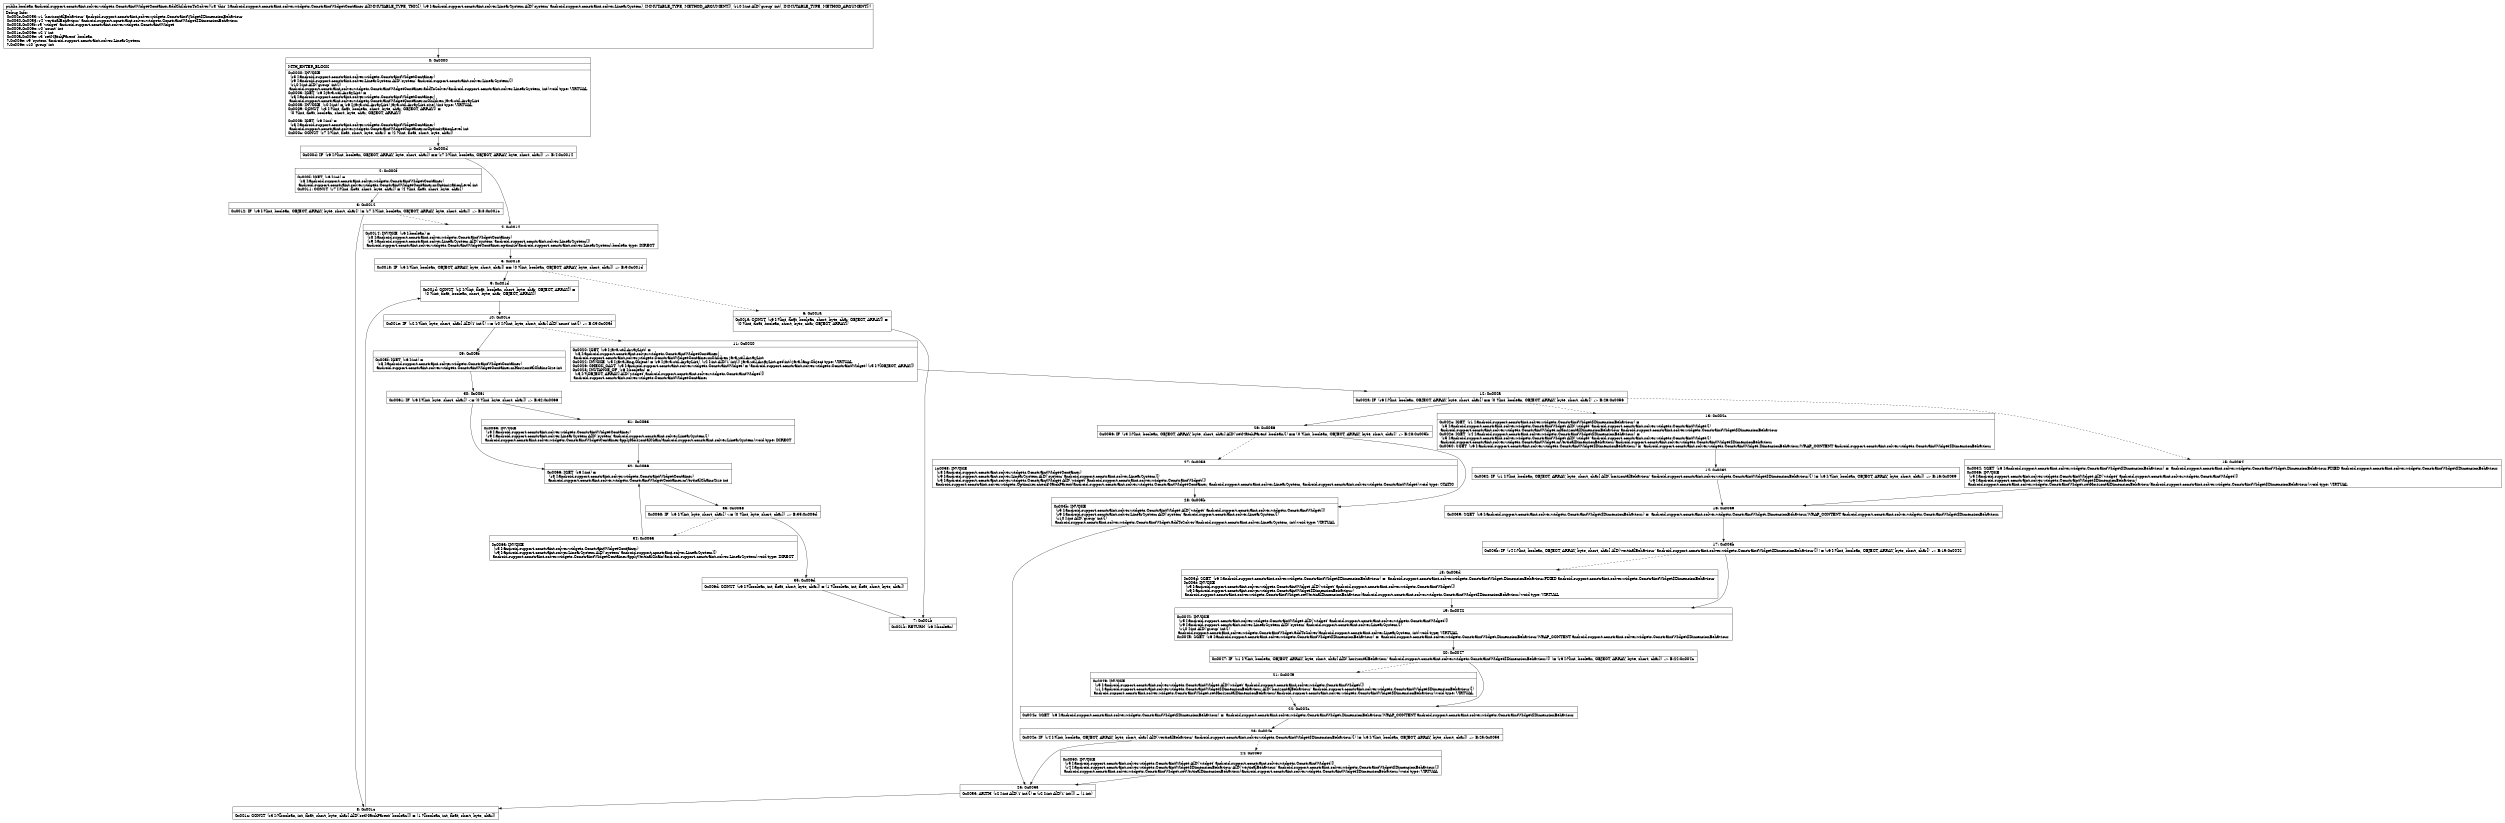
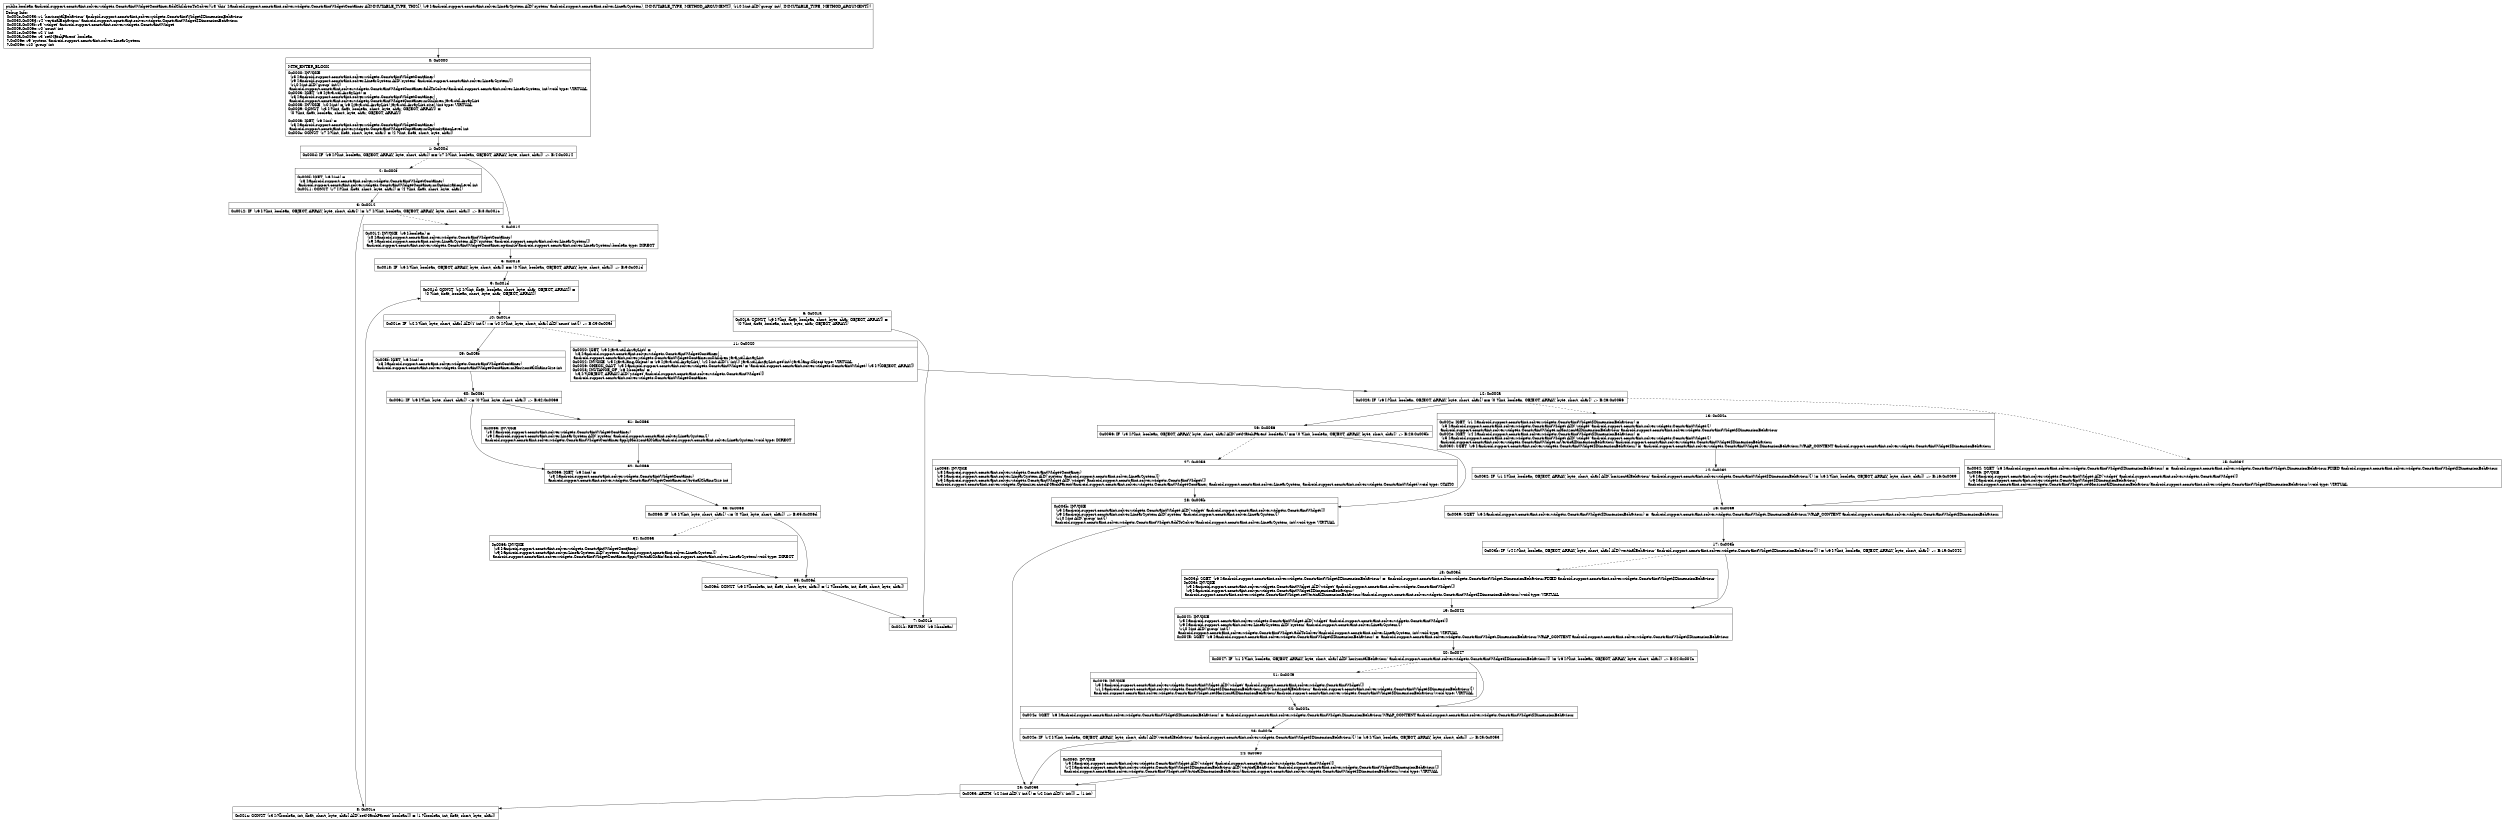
  digraph {
    node [shape=record]
    n1 [label="{0\:\ 0x0000|MTH_ENTER_BLOCK\l|0x0000: INVOKE  \l  (r8 I:android.support.constraint.solver.widgets.ConstraintWidgetContainer)\l  (r9 I:android.support.constraint.solver.LinearSystem A[D('system' android.support.constraint.solver.LinearSystem)])\l  (r10 I:int A[D('group' int)])\l android.support.constraint.solver.widgets.ConstraintWidgetContainer.addToSolver(android.support.constraint.solver.LinearSystem, int):void type: VIRTUAL \l0x0003: IGET  (r6 I:java.util.ArrayList) = \l  (r8 I:android.support.constraint.solver.widgets.ConstraintWidgetContainer)\l android.support.constraint.solver.widgets.ConstraintWidgetContainer.mChildren java.util.ArrayList \l0x0005: INVOKE  (r0 I:int) = (r6 I:java.util.ArrayList) java.util.ArrayList.size():int type: VIRTUAL \l0x0009: CONST  (r3 I:?[int, float, boolean, short, byte, char, OBJECT, ARRAY]) = \l  (0 ?[int, float, boolean, short, byte, char, OBJECT, ARRAY])\l \l0x000a: IGET  (r6 I:int) = \l  (r8 I:android.support.constraint.solver.widgets.ConstraintWidgetContainer)\l android.support.constraint.solver.widgets.ConstraintWidgetContainer.mOptimizationLevel int \l0x000c: CONST  (r7 I:?[int, float, short, byte, char]) = (2 ?[int, float, short, byte, char]) \l}"]
    n2 [label="{1\:\ 0x000d|0x000d: IF  (r6 I:?[int, boolean, OBJECT, ARRAY, byte, short, char]) == (r7 I:?[int, boolean, OBJECT, ARRAY, byte, short, char])  \-\> B:4:0x0014 \l}"]
    n3 [label="{2\:\ 0x000f|0x000f: IGET  (r6 I:int) = \l  (r8 I:android.support.constraint.solver.widgets.ConstraintWidgetContainer)\l android.support.constraint.solver.widgets.ConstraintWidgetContainer.mOptimizationLevel int \l0x0011: CONST  (r7 I:?[int, float, short, byte, char]) = (4 ?[int, float, short, byte, char]) \l}"]
    n4 [label="{4\:\ 0x0014|0x0014: INVOKE  (r6 I:boolean) = \l  (r8 I:android.support.constraint.solver.widgets.ConstraintWidgetContainer)\l  (r9 I:android.support.constraint.solver.LinearSystem A[D('system' android.support.constraint.solver.LinearSystem)])\l android.support.constraint.solver.widgets.ConstraintWidgetContainer.optimize(android.support.constraint.solver.LinearSystem):boolean type: DIRECT \l}"]
    n5 [label="{3\:\ 0x0012|0x0012: IF  (r6 I:?[int, boolean, OBJECT, ARRAY, byte, short, char]) != (r7 I:?[int, boolean, OBJECT, ARRAY, byte, short, char])  \-\> B:8:0x001c \l}"]
    n6 [label="{5\:\ 0x0018|0x0018: IF  (r6 I:?[int, boolean, OBJECT, ARRAY, byte, short, char]) == (0 ?[int, boolean, OBJECT, ARRAY, byte, short, char])  \-\> B:9:0x001d \l}"]
    n7 [label="{8\:\ 0x001c|0x001c: CONST  (r3 I:?[boolean, int, float, short, byte, char] A[D('setMatchParent' boolean)]) = (1 ?[boolean, int, float, short, byte, char]) \l}"]
    n8 [label="{9\:\ 0x001d|0x001d: CONST  (r2 I:?[int, float, boolean, short, byte, char, OBJECT, ARRAY]) = \l  (0 ?[int, float, boolean, short, byte, char, OBJECT, ARRAY])\l \l}"]
    n9 [label="{6\:\ 0x001a|0x001a: CONST  (r6 I:?[int, float, boolean, short, byte, char, OBJECT, ARRAY]) = \l  (0 ?[int, float, boolean, short, byte, char, OBJECT, ARRAY])\l \l}"]
    n10 [label="{7\:\ 0x001b|0x001b: RETURN  (r6 I:boolean) \l}"]
    n11 [label="{10\:\ 0x001e|0x001e: IF  (r2 I:?[int, byte, short, char] A[D('i' int)]) \>= (r0 I:?[int, byte, short, char] A[D('count' int)])  \-\> B:29:0x005f \l}"]
    n12 [label="{11\:\ 0x0020|0x0020: IGET  (r6 I:java.util.ArrayList) = \l  (r8 I:android.support.constraint.solver.widgets.ConstraintWidgetContainer)\l android.support.constraint.solver.widgets.ConstraintWidgetContainer.mChildren java.util.ArrayList \l0x0022: INVOKE  (r5 I:java.lang.Object) = (r6 I:java.util.ArrayList), (r2 I:int A[D('i' int)]) java.util.ArrayList.get(int):java.lang.Object type: VIRTUAL \l0x0026: CHECK_CAST  (r5 I:android.support.constraint.solver.widgets.ConstraintWidget) = (android.support.constraint.solver.widgets.ConstraintWidget) (r5 I:?[OBJECT, ARRAY]) \l0x0028: INSTANCE_OF  (r6 I:boolean) = \l  (r5 I:?[OBJECT, ARRAY] A[D('widget' android.support.constraint.solver.widgets.ConstraintWidget)])\l android.support.constraint.solver.widgets.ConstraintWidgetContainer \l}"]
    n13 [label="{29\:\ 0x005f|0x005f: IGET  (r6 I:int) = \l  (r8 I:android.support.constraint.solver.widgets.ConstraintWidgetContainer)\l android.support.constraint.solver.widgets.ConstraintWidgetContainer.mHorizontalChainsSize int \l}"]
    n14 [label="{12\:\ 0x002a|0x002a: IF  (r6 I:?[int, boolean, OBJECT, ARRAY, byte, short, char]) == (0 ?[int, boolean, OBJECT, ARRAY, byte, short, char])  \-\> B:26:0x0056 \l}"]
    n15 [label="{30\:\ 0x0061|0x0061: IF  (r6 I:?[int, byte, short, char]) \<= (0 ?[int, byte, short, char])  \-\> B:32:0x0066 \l}"]
    n16 [label="{13\:\ 0x002c|0x002c: IGET  (r1 I:android.support.constraint.solver.widgets.ConstraintWidget$DimensionBehaviour) = \l  (r5 I:android.support.constraint.solver.widgets.ConstraintWidget A[D('widget' android.support.constraint.solver.widgets.ConstraintWidget)])\l android.support.constraint.solver.widgets.ConstraintWidget.mHorizontalDimensionBehaviour android.support.constraint.solver.widgets.ConstraintWidget$DimensionBehaviour \l0x002e: IGET  (r4 I:android.support.constraint.solver.widgets.ConstraintWidget$DimensionBehaviour) = \l  (r5 I:android.support.constraint.solver.widgets.ConstraintWidget A[D('widget' android.support.constraint.solver.widgets.ConstraintWidget)])\l android.support.constraint.solver.widgets.ConstraintWidget.mVerticalDimensionBehaviour android.support.constraint.solver.widgets.ConstraintWidget$DimensionBehaviour \l0x0030: SGET  (r6 I:android.support.constraint.solver.widgets.ConstraintWidget$DimensionBehaviour) =  android.support.constraint.solver.widgets.ConstraintWidget.DimensionBehaviour.WRAP_CONTENT android.support.constraint.solver.widgets.ConstraintWidget$DimensionBehaviour \l}"]
    n17 [label="{26\:\ 0x0056|0x0056: IF  (r3 I:?[int, boolean, OBJECT, ARRAY, byte, short, char] A[D('setMatchParent' boolean)]) == (0 ?[int, boolean, OBJECT, ARRAY, byte, short, char])  \-\> B:28:0x005b \l}"]
    n18 [label="{15\:\ 0x0034|0x0034: SGET  (r6 I:android.support.constraint.solver.widgets.ConstraintWidget$DimensionBehaviour) =  android.support.constraint.solver.widgets.ConstraintWidget.DimensionBehaviour.FIXED android.support.constraint.solver.widgets.ConstraintWidget$DimensionBehaviour \l0x0036: INVOKE  \l  (r5 I:android.support.constraint.solver.widgets.ConstraintWidget A[D('widget' android.support.constraint.solver.widgets.ConstraintWidget)])\l  (r6 I:android.support.constraint.solver.widgets.ConstraintWidget$DimensionBehaviour)\l android.support.constraint.solver.widgets.ConstraintWidget.setHorizontalDimensionBehaviour(android.support.constraint.solver.widgets.ConstraintWidget$DimensionBehaviour):void type: VIRTUAL \l}"]
    n19 [label="{14\:\ 0x0032|0x0032: IF  (r1 I:?[int, boolean, OBJECT, ARRAY, byte, short, char] A[D('horizontalBehaviour' android.support.constraint.solver.widgets.ConstraintWidget$DimensionBehaviour)]) != (r6 I:?[int, boolean, OBJECT, ARRAY, byte, short, char])  \-\> B:16:0x0039 \l}"]
    n20 [label="{27\:\ 0x0058|1x0058: INVOKE  \l  (r8 I:android.support.constraint.solver.widgets.ConstraintWidgetContainer)\l  (r9 I:android.support.constraint.solver.LinearSystem A[D('system' android.support.constraint.solver.LinearSystem)])\l  (r5 I:android.support.constraint.solver.widgets.ConstraintWidget A[D('widget' android.support.constraint.solver.widgets.ConstraintWidget)])\l android.support.constraint.solver.widgets.Optimizer.checkMatchParent(android.support.constraint.solver.widgets.ConstraintWidgetContainer, android.support.constraint.solver.LinearSystem, android.support.constraint.solver.widgets.ConstraintWidget):void type: STATIC \l}"]
    n21 [label="{28\:\ 0x005b|0x003b: INVOKE  \l  (r5 I:android.support.constraint.solver.widgets.ConstraintWidget A[D('widget' android.support.constraint.solver.widgets.ConstraintWidget)])\l  (r9 I:android.support.constraint.solver.LinearSystem A[D('system' android.support.constraint.solver.LinearSystem)])\l  (r10 I:int A[D('group' int)])\l android.support.constraint.solver.widgets.ConstraintWidget.addToSolver(android.support.constraint.solver.LinearSystem, int):void type: VIRTUAL \l}"]
    n22 [label="{16\:\ 0x0039|0x0039: SGET  (r6 I:android.support.constraint.solver.widgets.ConstraintWidget$DimensionBehaviour) =  android.support.constraint.solver.widgets.ConstraintWidget.DimensionBehaviour.WRAP_CONTENT android.support.constraint.solver.widgets.ConstraintWidget$DimensionBehaviour \l}"]
    n23 [label="{17\:\ 0x003b|0x003b: IF  (r4 I:?[int, boolean, OBJECT, ARRAY, byte, short, char] A[D('verticalBehaviour' android.support.constraint.solver.widgets.ConstraintWidget$DimensionBehaviour)]) != (r6 I:?[int, boolean, OBJECT, ARRAY, byte, short, char])  \-\> B:19:0x0042 \l}"]
    n24 [label="{18\:\ 0x003d|0x003d: SGET  (r6 I:android.support.constraint.solver.widgets.ConstraintWidget$DimensionBehaviour) =  android.support.constraint.solver.widgets.ConstraintWidget.DimensionBehaviour.FIXED android.support.constraint.solver.widgets.ConstraintWidget$DimensionBehaviour \l0x003f: INVOKE  \l  (r5 I:android.support.constraint.solver.widgets.ConstraintWidget A[D('widget' android.support.constraint.solver.widgets.ConstraintWidget)])\l  (r6 I:android.support.constraint.solver.widgets.ConstraintWidget$DimensionBehaviour)\l android.support.constraint.solver.widgets.ConstraintWidget.setVerticalDimensionBehaviour(android.support.constraint.solver.widgets.ConstraintWidget$DimensionBehaviour):void type: VIRTUAL \l}"]
    n25 [label="{19\:\ 0x0042|0x0042: INVOKE  \l  (r5 I:android.support.constraint.solver.widgets.ConstraintWidget A[D('widget' android.support.constraint.solver.widgets.ConstraintWidget)])\l  (r9 I:android.support.constraint.solver.LinearSystem A[D('system' android.support.constraint.solver.LinearSystem)])\l  (r10 I:int A[D('group' int)])\l android.support.constraint.solver.widgets.ConstraintWidget.addToSolver(android.support.constraint.solver.LinearSystem, int):void type: VIRTUAL \l0x0045: SGET  (r6 I:android.support.constraint.solver.widgets.ConstraintWidget$DimensionBehaviour) =  android.support.constraint.solver.widgets.ConstraintWidget.DimensionBehaviour.WRAP_CONTENT android.support.constraint.solver.widgets.ConstraintWidget$DimensionBehaviour \l}"]
    n26 [label="{20\:\ 0x0047|0x0047: IF  (r1 I:?[int, boolean, OBJECT, ARRAY, byte, short, char] A[D('horizontalBehaviour' android.support.constraint.solver.widgets.ConstraintWidget$DimensionBehaviour)]) != (r6 I:?[int, boolean, OBJECT, ARRAY, byte, short, char])  \-\> B:22:0x004c \l}"]
    n27 [label="{21\:\ 0x0049|0x0049: INVOKE  \l  (r5 I:android.support.constraint.solver.widgets.ConstraintWidget A[D('widget' android.support.constraint.solver.widgets.ConstraintWidget)])\l  (r1 I:android.support.constraint.solver.widgets.ConstraintWidget$DimensionBehaviour A[D('horizontalBehaviour' android.support.constraint.solver.widgets.ConstraintWidget$DimensionBehaviour)])\l android.support.constraint.solver.widgets.ConstraintWidget.setHorizontalDimensionBehaviour(android.support.constraint.solver.widgets.ConstraintWidget$DimensionBehaviour):void type: VIRTUAL \l}"]
    n28 [label="{22\:\ 0x004c|0x004c: SGET  (r6 I:android.support.constraint.solver.widgets.ConstraintWidget$DimensionBehaviour) =  android.support.constraint.solver.widgets.ConstraintWidget.DimensionBehaviour.WRAP_CONTENT android.support.constraint.solver.widgets.ConstraintWidget$DimensionBehaviour \l}"]
    n29 [label="{23\:\ 0x004e|0x004e: IF  (r4 I:?[int, boolean, OBJECT, ARRAY, byte, short, char] A[D('verticalBehaviour' android.support.constraint.solver.widgets.ConstraintWidget$DimensionBehaviour)]) != (r6 I:?[int, boolean, OBJECT, ARRAY, byte, short, char])  \-\> B:25:0x0053 \l}"]
    n30 [label="{24\:\ 0x0050|0x0050: INVOKE  \l  (r5 I:android.support.constraint.solver.widgets.ConstraintWidget A[D('widget' android.support.constraint.solver.widgets.ConstraintWidget)])\l  (r4 I:android.support.constraint.solver.widgets.ConstraintWidget$DimensionBehaviour A[D('verticalBehaviour' android.support.constraint.solver.widgets.ConstraintWidget$DimensionBehaviour)])\l android.support.constraint.solver.widgets.ConstraintWidget.setVerticalDimensionBehaviour(android.support.constraint.solver.widgets.ConstraintWidget$DimensionBehaviour):void type: VIRTUAL \l}"]
    n31 [label="{25\:\ 0x0053|0x0053: ARITH  (r2 I:int A[D('i' int)]) = (r2 I:int A[D('i' int)]) + (1 int) \l}"]
    n32 [label="{31\:\ 0x0063|0x0063: INVOKE  \l  (r8 I:android.support.constraint.solver.widgets.ConstraintWidgetContainer)\l  (r9 I:android.support.constraint.solver.LinearSystem A[D('system' android.support.constraint.solver.LinearSystem)])\l android.support.constraint.solver.widgets.ConstraintWidgetContainer.applyHorizontalChain(android.support.constraint.solver.LinearSystem):void type: DIRECT \l}"]
    n33 [label="{32\:\ 0x0066|0x0066: IGET  (r6 I:int) = \l  (r8 I:android.support.constraint.solver.widgets.ConstraintWidgetContainer)\l android.support.constraint.solver.widgets.ConstraintWidgetContainer.mVerticalChainsSize int \l}"]
    n34 [label="{33\:\ 0x0068|0x0068: IF  (r6 I:?[int, byte, short, char]) \<= (0 ?[int, byte, short, char])  \-\> B:35:0x006d \l}"]
    n35 [label="{34\:\ 0x006a|0x006a: INVOKE  \l  (r8 I:android.support.constraint.solver.widgets.ConstraintWidgetContainer)\l  (r9 I:android.support.constraint.solver.LinearSystem A[D('system' android.support.constraint.solver.LinearSystem)])\l android.support.constraint.solver.widgets.ConstraintWidgetContainer.applyVerticalChain(android.support.constraint.solver.LinearSystem):void type: DIRECT \l}"]
    n36 [label="{35\:\ 0x006d|0x006d: CONST  (r6 I:?[boolean, int, float, short, byte, char]) = (1 ?[boolean, int, float, short, byte, char]) \l}"]
    n37 [label="{public boolean android.support.constraint.solver.widgets.ConstraintWidgetContainer.addChildrenToSolver((r8 'this' I:android.support.constraint.solver.widgets.ConstraintWidgetContainer A[IMMUTABLE_TYPE, THIS]), (r9 I:android.support.constraint.solver.LinearSystem A[D('system' android.support.constraint.solver.LinearSystem), IMMUTABLE_TYPE, METHOD_ARGUMENT]), (r10 I:int A[D('group' int), IMMUTABLE_TYPE, METHOD_ARGUMENT]))  | Debug Info:\l  0x002e\-0x0053: r1 'horizontalBehaviour' android.support.constraint.solver.widgets.ConstraintWidget$DimensionBehaviour\l  0x0030\-0x0053: r4 'verticalBehaviour' android.support.constraint.solver.widgets.ConstraintWidget$DimensionBehaviour\l  0x0028\-0x005f: r5 'widget' android.support.constraint.solver.widgets.ConstraintWidget\l  0x0009\-0x006e: r0 'count' int\l  0x001e\-0x006e: r2 'i' int\l  0x000a\-0x006e: r3 'setMatchParent' boolean\l  ?\-0x006e: r9 'system' android.support.constraint.solver.LinearSystem\l  ?\-0x006e: r10 'group' int\l}"]
    n1 -> n2
+   n2 -> n3 [style=dashed]
    n2 -> n4
    n3 -> n5
    n4 -> n6
    n5 -> n4 [style=dashed]
    n5 -> n7
    n6 -> n8
-   n6 -> n9 [style=dashed]
    n7 -> n8
    n8 -> n11
    n9 -> n10
    n11 -> n12 [style=dashed]
    n11 -> n13
    n12 -> n14
    n13 -> n15
    n14 -> n16 [style=dashed]
    n14 -> n17
    n14 -> n18 [style=dashed]
    n15 -> n32 [style=solid]
    n15 -> n33
    n16 -> n19
    n17 -> n20 [style=dashed]
    n17 -> n21
    n18 -> n22
    n19 -> n22
    n20 -> n21
    n21 -> n31
    n22 -> n23
    n23 -> n24 [style=dashed]
    n23 -> n25
    n24 -> n25
    n25 -> n26
    n26 -> n27 [style=dashed]
    n26 -> n28
    n27 -> n28
    n28 -> n29
    n29 -> n30 [style=dashed]
    n29 -> n31
    n30 -> n31
    n31 -> n7
    n32 -> n33
    n33 -> n34
    n34 -> n35 [style=dashed]
    n34 -> n36
-   n35 -> n33
+   n35 -> n36
    n36 -> n10
    n37 -> n1
  }
